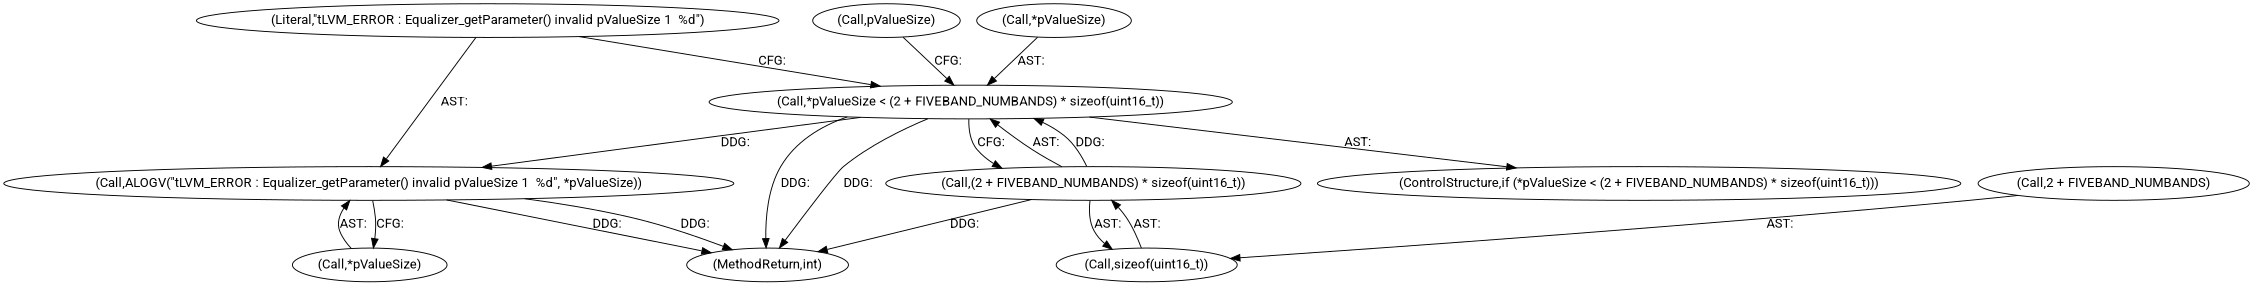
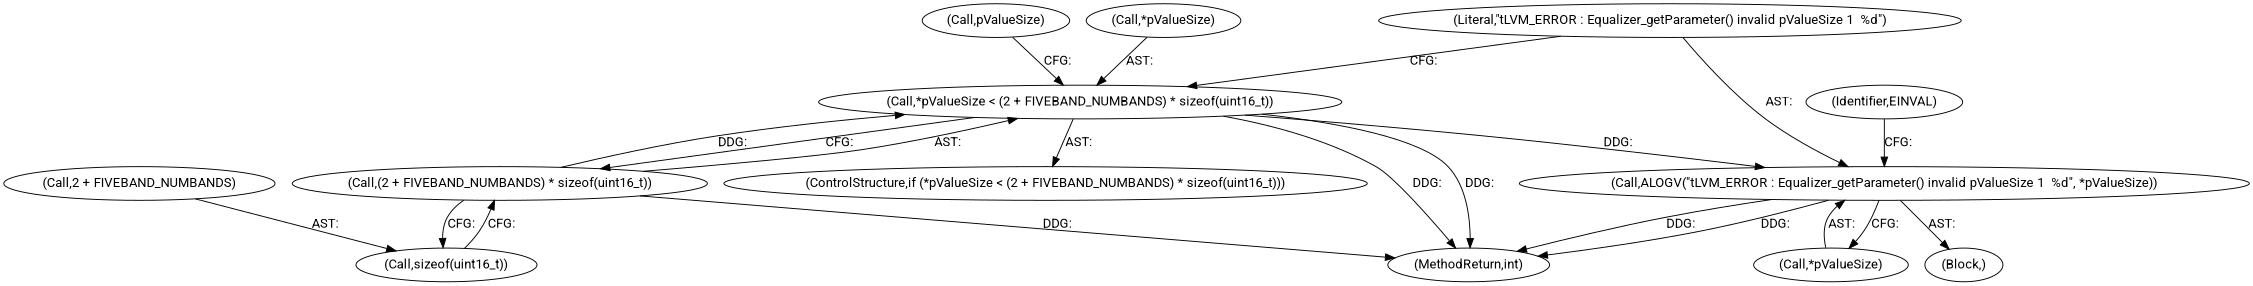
  digraph {
    fontname=Roboto
    node [fontname=Roboto]
    edge [fontname=Roboto]
    n1 [label="(Call,*pValueSize < (2 + FIVEBAND_NUMBANDS) * sizeof(uint16_t))"]
    n2 [label="(Call,(2 + FIVEBAND_NUMBANDS) * sizeof(uint16_t))"]
    n3 [label="(Call,ALOGV(\"\tLVM_ERROR : Equalizer_getParameter() invalid pValueSize 1  %d\", *pValueSize))"]
    n4 [label="(MethodReturn,int)"]
    n5 [label="(ControlStructure,if (*pValueSize < (2 + FIVEBAND_NUMBANDS) * sizeof(uint16_t)))"]
    n6 [label="(Call,sizeof(uint16_t))"]
+   n7 [label="(Block,)"]
    n8 [label="(Call,*pValueSize)"]
    n9 [label="(Call,2 + FIVEBAND_NUMBANDS)"]
    n10 [label="(Literal,\"\tLVM_ERROR : Equalizer_getParameter() invalid pValueSize 1  %d\")"]
    n11 [label="(Call,pValueSize)"]
+   n12 [label="(Identifier,EINVAL)"]
    n13 [label="(Call,*pValueSize)"]
    n1 -> n2 [label="CFG: "]
    n1 -> n3 [label="DDG: "]
    n1 -> n4 [label="DDG: "]
    n1 -> n4 [label="DDG: "]
    n1 -> n5 [label="AST: "]
    n2 -> n1 [label="AST: "]
    n2 -> n1 [label="DDG: "]
    n2 -> n4 [label="DDG: "]
-   n2 -> n6 [label="AST: "]
+   n2 -> n6 [label="CFG: "]
    n3 -> n4 [label="DDG: "]
    n3 -> n4 [label="DDG: "]
+   n3 -> n7 [label="AST: "]
    n3 -> n8 [label="CFG: "]
-   n6 -> n2 [label="AST: "]
+   n6 -> n2 [label="CFG: "]
    n8 -> n3 [label="AST: "]
    n9 -> n6 [label="AST: "]
    n10 -> n1 [label="CFG: "]
    n10 -> n3 [label="AST: "]
    n11 -> n1 [label="CFG: "]
+   n12 -> n3 [label="CFG: "]
    n13 -> n1 [label="AST: "]
  }
